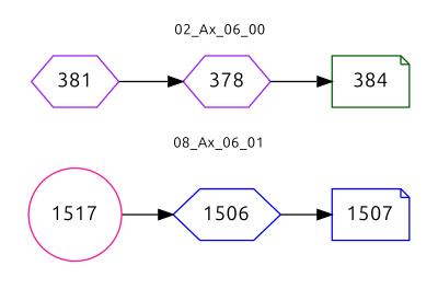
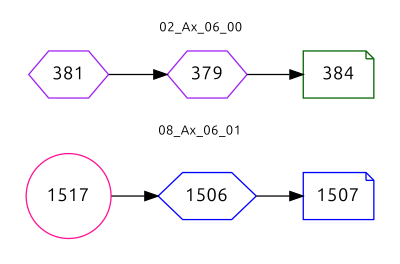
  digraph {
    fontname=Ubuntu
    rankdir=LR
    node [color=blue fontname=Ubuntu shape=hexagon]
    edge [color=black fontname=Ubuntu]
    n1 [color=deeppink label=1517 shape=circle]
    n2 [label=1506]
    n3 [label=1507 shape=note]
    n4 [color=purple label=381]
-   n5 [color=purple label=378]
+   n5 [color=purple label=379]
    n6 [color=darkgreen label=384 shape=note]
    subgraph cluster_1 {
      color=white
      fontsize=10
      label="08_Ax_06_01"
      n1
      n2
      n3
    }
    subgraph cluster_2 {
      color=white
      fontsize=10
      label="02_Ax_06_00"
      n4
      n5
      n6
    }
    n1 -> n2
    n2 -> n3
    n4 -> n5
    n5 -> n6
  }
